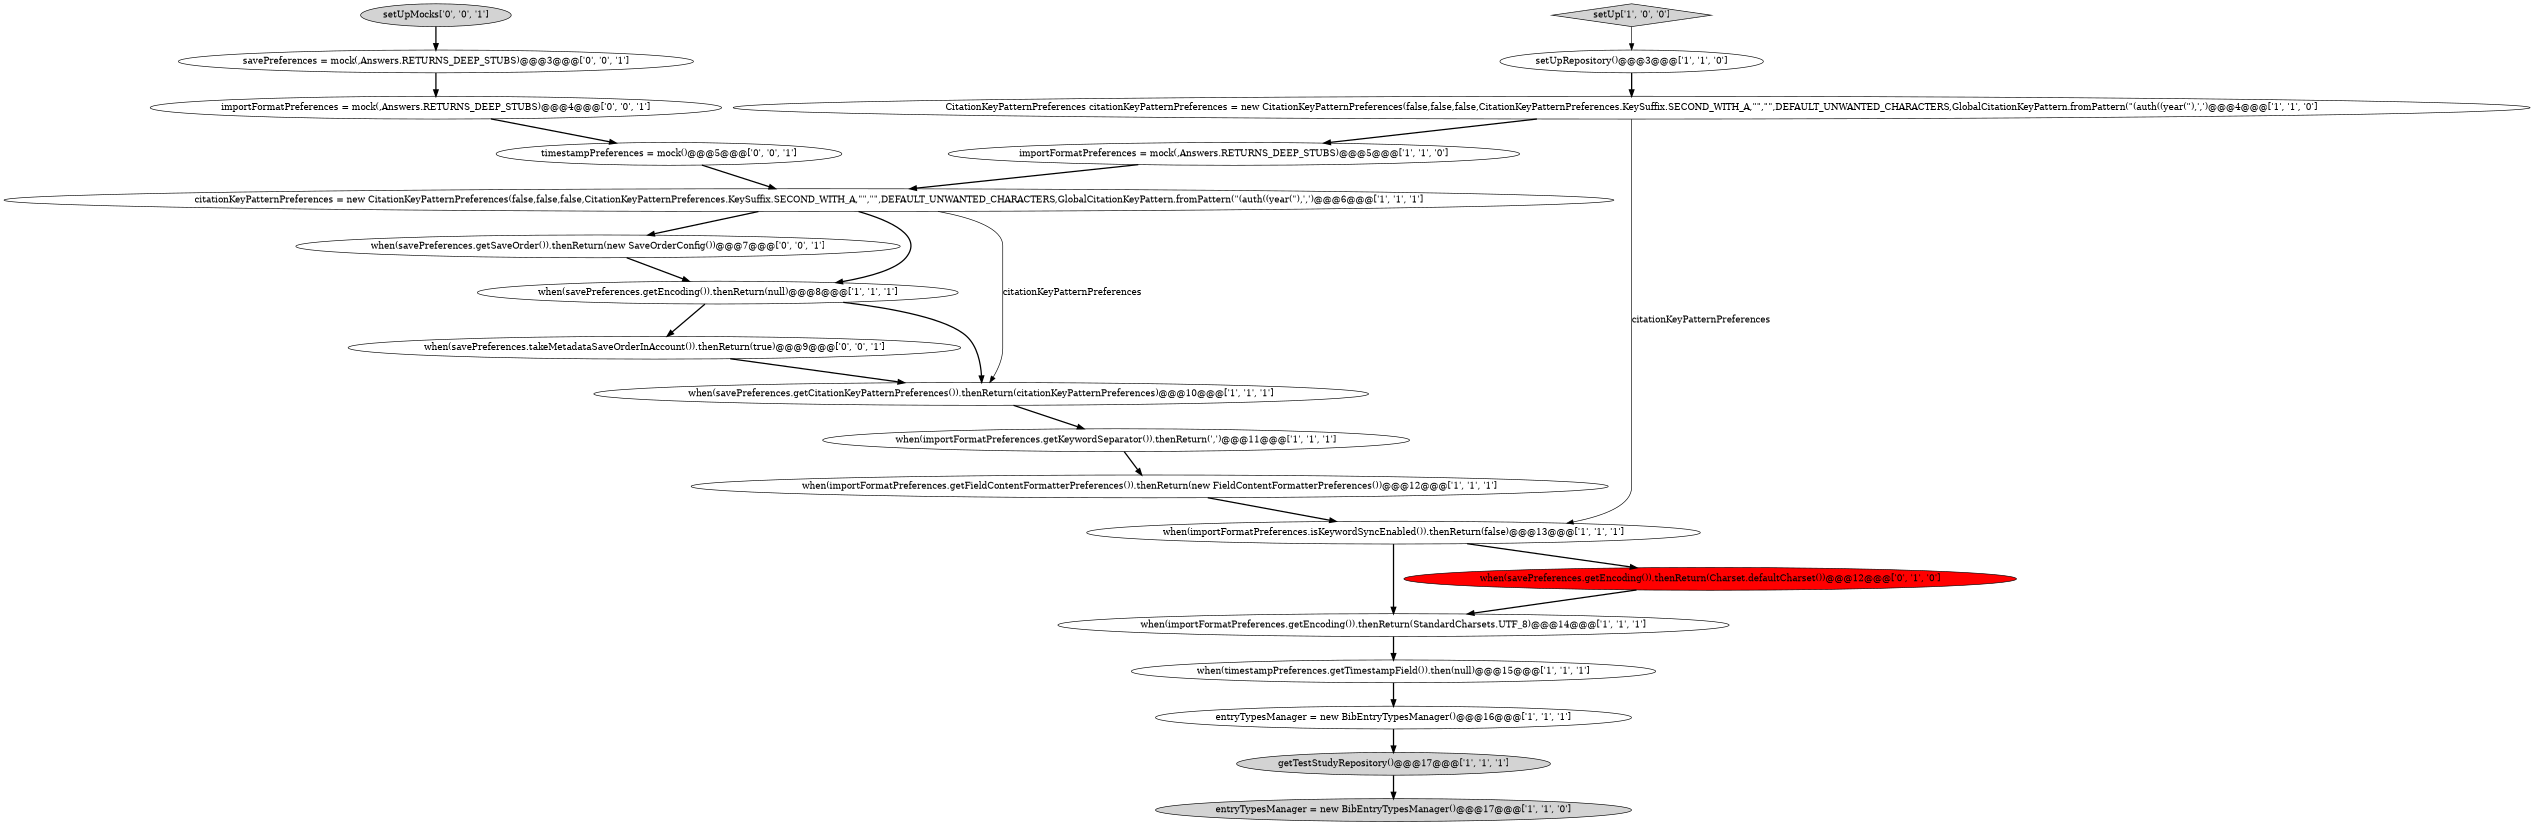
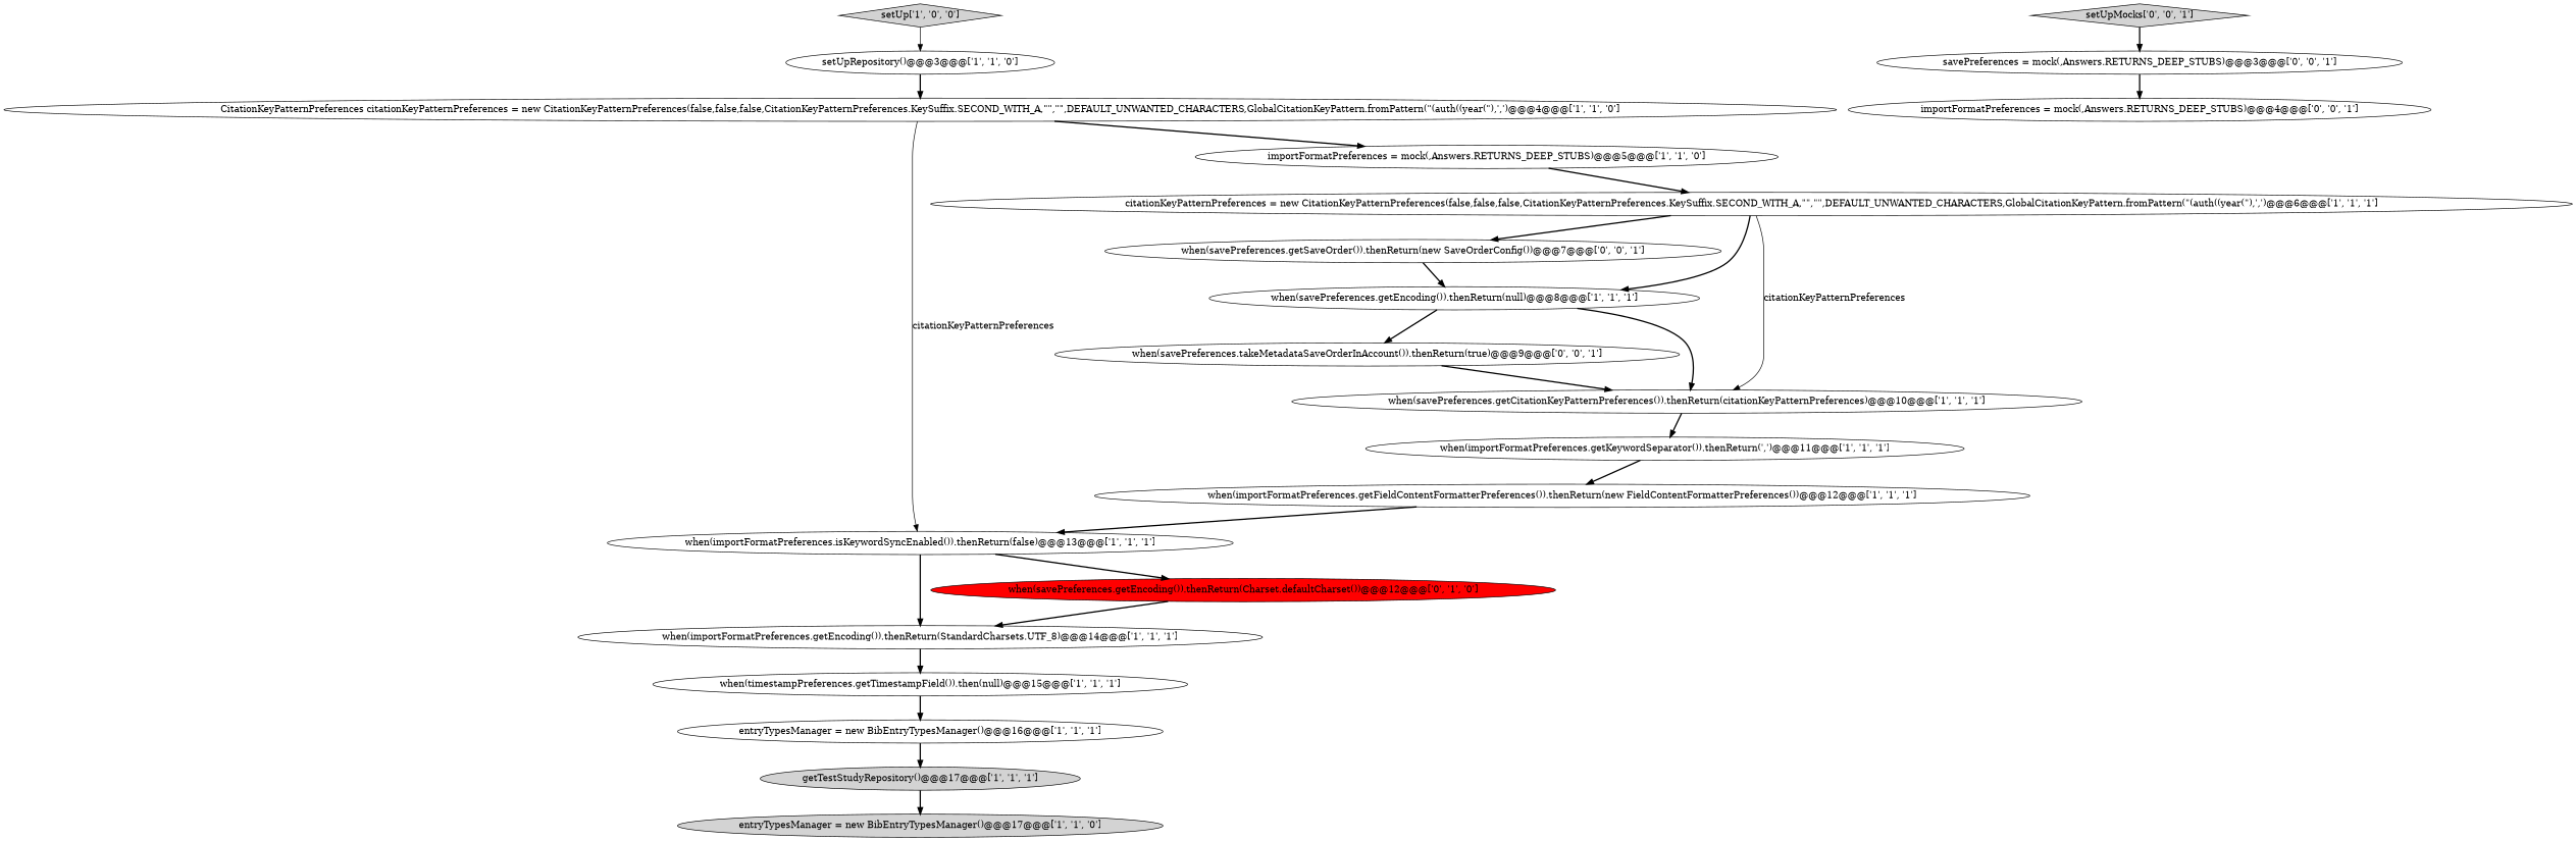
  digraph {
    node [fillcolor=white shape=ellipse style=filled]
    edge [style=bold]
    n1 [label="CitationKeyPatternPreferences citationKeyPatternPreferences = new CitationKeyPatternPreferences(false,false,false,CitationKeyPatternPreferences.KeySuffix.SECOND_WITH_A,\"\",\"\",DEFAULT_UNWANTED_CHARACTERS,GlobalCitationKeyPattern.fromPattern(\"(auth((year(\"),',')@@@4@@@['1', '1', '0']"]
    n2 [label="when(importFormatPreferences.isKeywordSyncEnabled()).thenReturn(false)@@@13@@@['1', '1', '1']"]
    n3 [label="importFormatPreferences = mock(,Answers.RETURNS_DEEP_STUBS)@@@5@@@['1', '1', '0']"]
    n4 [label="when(importFormatPreferences.getEncoding()).thenReturn(StandardCharsets.UTF_8)@@@14@@@['1', '1', '1']"]
    n5 [fillcolor=red label="when(savePreferences.getEncoding()).thenReturn(Charset.defaultCharset())@@@12@@@['0', '1', '0']"]
    n6 [label="citationKeyPatternPreferences = new CitationKeyPatternPreferences(false,false,false,CitationKeyPatternPreferences.KeySuffix.SECOND_WITH_A,\"\",\"\",DEFAULT_UNWANTED_CHARACTERS,GlobalCitationKeyPattern.fromPattern(\"(auth((year(\"),',')@@@6@@@['1', '1', '1']"]
    n7 [fillcolor=lightgray label="setUp['1', '0', '0']" shape=diamond]
    n8 [label="setUpRepository()@@@3@@@['1', '1', '0']"]
    n9 [label="when(timestampPreferences.getTimestampField()).then(null)@@@15@@@['1', '1', '1']"]
    n10 [label="entryTypesManager = new BibEntryTypesManager()@@@16@@@['1', '1', '1']"]
    n11 [label="when(savePreferences.getSaveOrder()).thenReturn(new SaveOrderConfig())@@@7@@@['0', '0', '1']"]
    n12 [label="when(savePreferences.getEncoding()).thenReturn(null)@@@8@@@['1', '1', '1']"]
    n13 [label="when(savePreferences.takeMetadataSaveOrderInAccount()).thenReturn(true)@@@9@@@['0', '0', '1']"]
    n14 [label="when(savePreferences.getCitationKeyPatternPreferences()).thenReturn(citationKeyPatternPreferences)@@@10@@@['1', '1', '1']"]
    n15 [fillcolor=lightgray label="getTestStudyRepository()@@@17@@@['1', '1', '1']"]
    n16 [label="savePreferences = mock(,Answers.RETURNS_DEEP_STUBS)@@@3@@@['0', '0', '1']"]
    n17 [label="importFormatPreferences = mock(,Answers.RETURNS_DEEP_STUBS)@@@4@@@['0', '0', '1']"]
-   n18 [label="timestampPreferences = mock()@@@5@@@['0', '0', '1']"]
    n19 [label="when(importFormatPreferences.getKeywordSeparator()).thenReturn(',')@@@11@@@['1', '1', '1']"]
    n20 [fillcolor=lightgray label="entryTypesManager = new BibEntryTypesManager()@@@17@@@['1', '1', '0']"]
    n21 [label="when(importFormatPreferences.getFieldContentFormatterPreferences()).thenReturn(new FieldContentFormatterPreferences())@@@12@@@['1', '1', '1']"]
-   n22 [fillcolor=lightgray label="setUpMocks['0', '0', '1']"]
+   n22 [fillcolor=lightgray label="setUpMocks['0', '0', '1']" shape=diamond]
    n1 -> n2 [label=citationKeyPatternPreferences style=solid]
    n1 -> n3
    n2 -> n4
    n2 -> n5
    n3 -> n6
    n4 -> n9
    n5 -> n4
    n6 -> n11
    n6 -> n12
    n6 -> n14 [label=citationKeyPatternPreferences style=solid]
    n7 -> n8 [style=solid]
    n8 -> n1
    n9 -> n10
    n10 -> n15
    n11 -> n12
    n12 -> n13
    n12 -> n14
    n13 -> n14
    n14 -> n19
    n15 -> n20
    n16 -> n17
-   n17 -> n18
-   n18 -> n6
    n19 -> n21
    n21 -> n2
    n22 -> n16
  }
